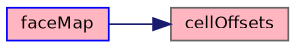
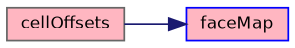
  digraph {
    rankdir=LR
    node [fillcolor=lightpink fontname=Helvetica fontsize=10 shape=record style=filled]
    n1 [color=gray40 fontcolor=black height=0.2 label=cellOffsets width=0.4]
    n2 [color=blue height=0.2 label=faceMap width=0.4]
-   n2 -> n1 [color=midnightblue fontname=Helvetica fontsize=10 labelfontname=Helvetica labelfontsize=10 style=solid]
+   n1 -> n2 [color=midnightblue fontname=Helvetica fontsize=10 labelfontname=Helvetica labelfontsize=10 style=solid]
  }
